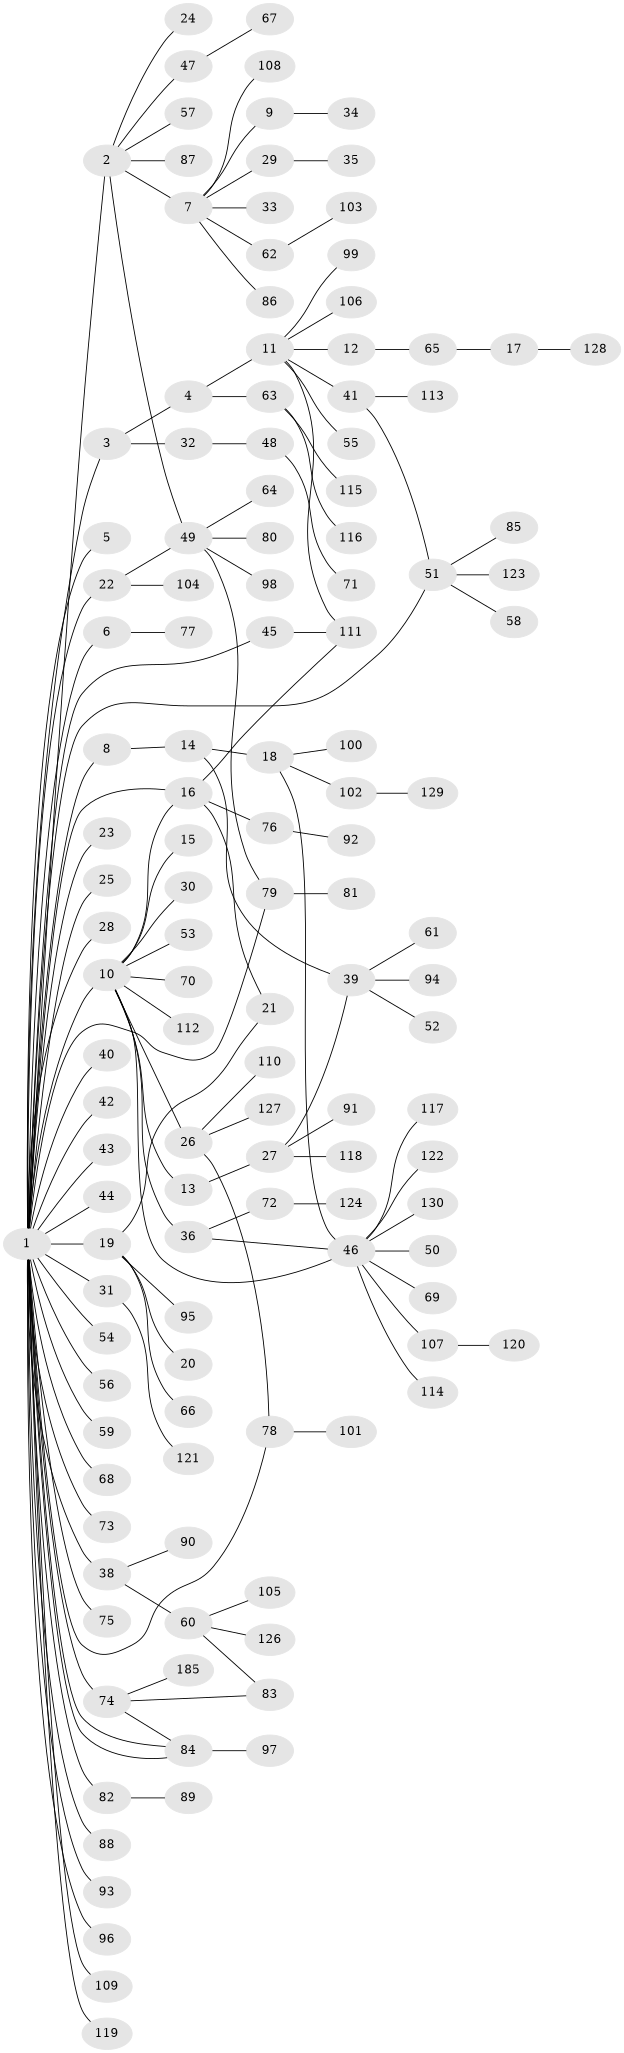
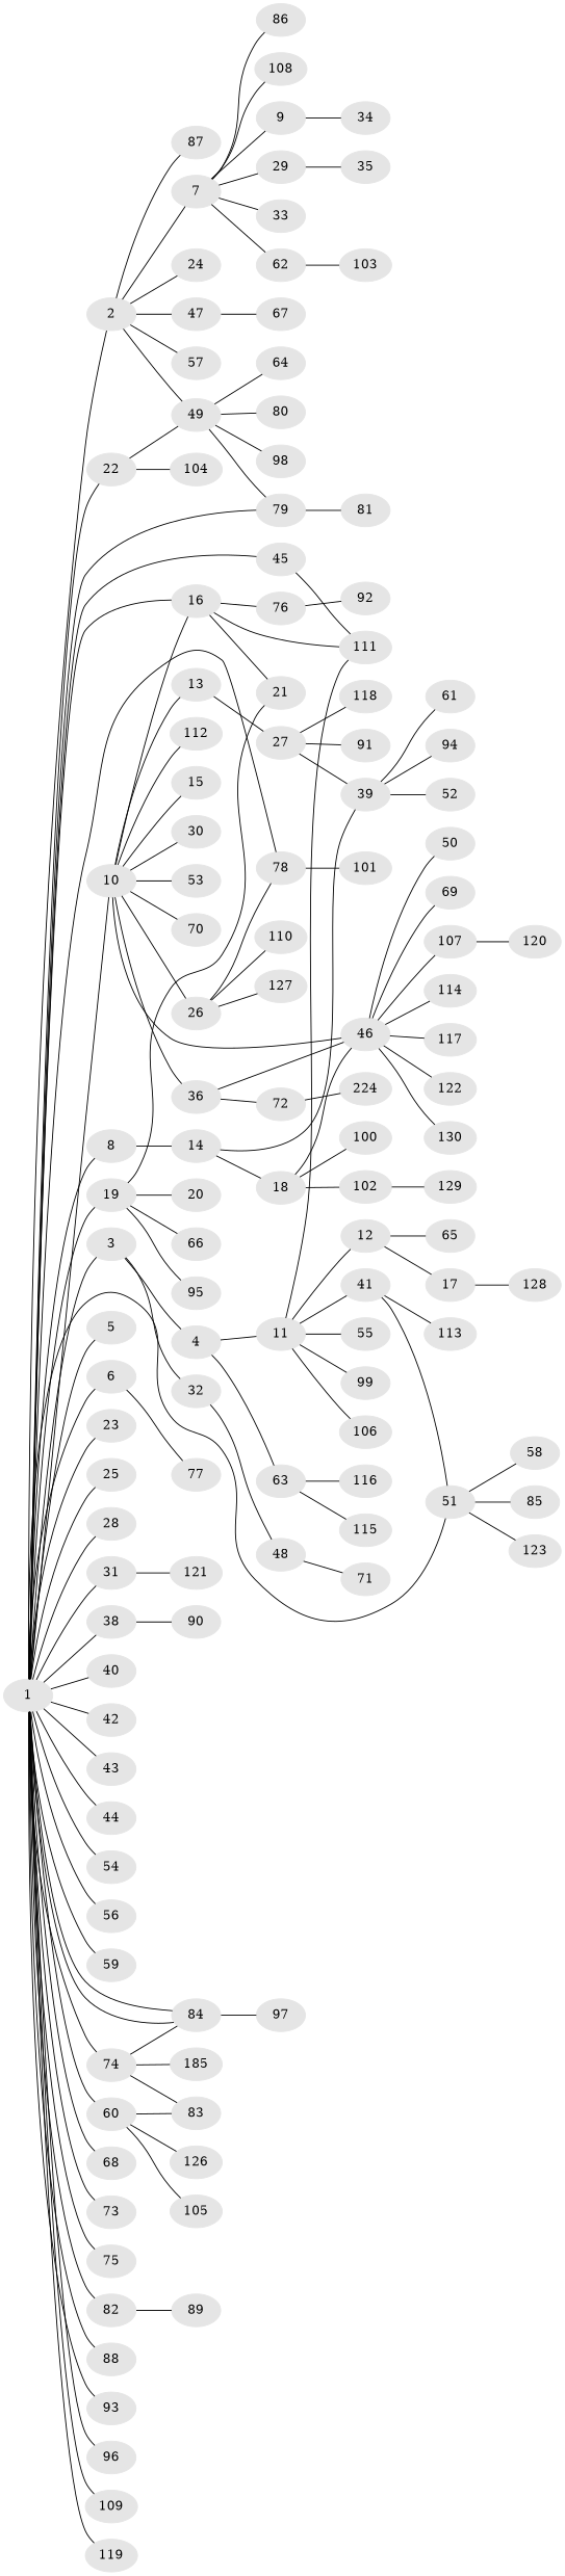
  graph {
    rankdir=LR
    node [color=gray90 style=filled]
    1
    2
    3
    5
    6
    8
    10
    16
    19
    22
    23
    25
    28
    31
    38
    40
    42
    43
    44
    45
    51
    54
    56
    59
    60
    68
    73
    74
    75
    78
    79
    82
    84
    88
    93
    96
    109
    119
    7
    24
    47
    49
    57
    87
    4
    32
    77
    14
    13
    15
    26
    30
    36
    46
    53
    70
    112
    111
    21
    76
    20
    66
    95
    104
    121
    90
    58
    85
    123
    83
    105
    126
    n73 [label=185]
    101
    81
    89
    97
    9
    29
    33
    62
    86
    108
    67
    64
    80
    98
    11
    63
    48
    12
    41
    55
    99
    106
    115
    116
    34
    35
    103
    18
    39
    27
    110
    127
    72
    50
    69
    107
    114
    117
    122
    130
    17
    65
    113
    128
    91
    118
    100
    102
    52
    61
    94
    92
    129
    71
-   124
+   124 [label=224]
    120
    1 -- 2
    1 -- 3
    1 -- 5
    1 -- 6
    1 -- 8
    1 -- 10
    1 -- 16
    1 -- 19
    1 -- 22
    1 -- 23
    1 -- 25
    1 -- 28
    1 -- 31
    1 -- 38
    1 -- 40
    1 -- 42
    1 -- 43
    1 -- 44
    1 -- 45
    1 -- 51
    1 -- 54
    1 -- 56
    1 -- 59
-   38 -- 60
+   1 -- 60
    1 -- 68
    1 -- 73
    1 -- 74
    1 -- 75
    1 -- 78
    1 -- 79
    1 -- 82
    1 -- 84
    1 -- 84
    1 -- 88
    1 -- 93
    1 -- 96
    1 -- 109
    1 -- 119
    2 -- 7
    2 -- 24
    2 -- 47
    2 -- 49
    2 -- 57
    2 -- 87
    3 -- 4
    3 -- 32
    6 -- 77
    8 -- 14
    10 -- 16
    10 -- 13
    10 -- 15
    10 -- 26
    10 -- 30
    10 -- 36
    10 -- 46
    10 -- 53
    10 -- 70
    10 -- 112
    16 -- 111
    16 -- 21
    16 -- 76
    19 -- 21
    19 -- 20
    19 -- 66
    19 -- 95
    22 -- 49
    22 -- 104
    31 -- 121
    38 -- 90
    45 -- 111
    51 -- 58
    51 -- 85
    51 -- 123
    60 -- 83
    60 -- 105
    60 -- 126
    74 -- 84
    74 -- 83
    74 -- n73
    78 -- 101
    79 -- 81
    82 -- 89
    84 -- 97
    7 -- 9
    7 -- 29
    7 -- 33
    7 -- 62
    7 -- 86
    7 -- 108
    47 -- 67
    49 -- 79
    49 -- 64
    49 -- 80
    49 -- 98
    4 -- 11
    4 -- 63
    32 -- 48
    14 -- 18
    14 -- 39
    13 -- 27
    26 -- 78
    26 -- 110
    26 -- 127
    36 -- 46
    36 -- 72
    46 -- 50
    46 -- 69
    46 -- 107
    46 -- 114
    46 -- 117
    46 -- 122
    46 -- 130
    76 -- 92
    9 -- 34
    29 -- 35
    62 -- 103
    11 -- 111
    11 -- 12
    11 -- 41
    11 -- 55
    11 -- 99
    11 -- 106
    63 -- 115
    63 -- 116
    48 -- 71
-   65 -- 17
+   12 -- 17
    12 -- 65
    41 -- 51
    41 -- 113
    18 -- 46
    18 -- 100
    18 -- 102
    39 -- 52
    39 -- 61
    39 -- 94
    27 -- 39
    27 -- 91
    27 -- 118
    72 -- 124
    107 -- 120
    17 -- 128
    102 -- 129
  }
